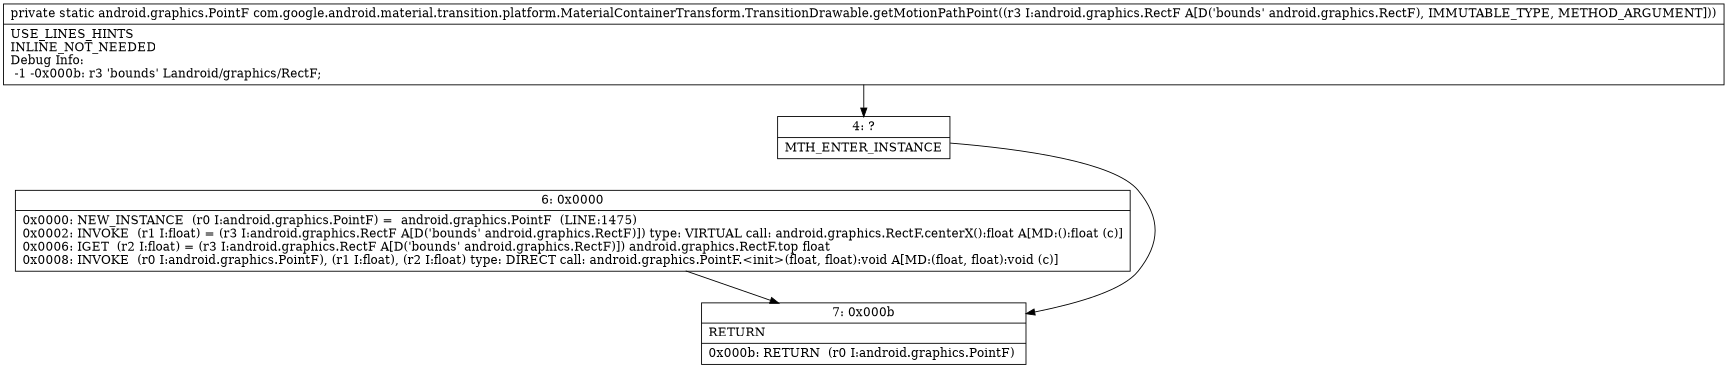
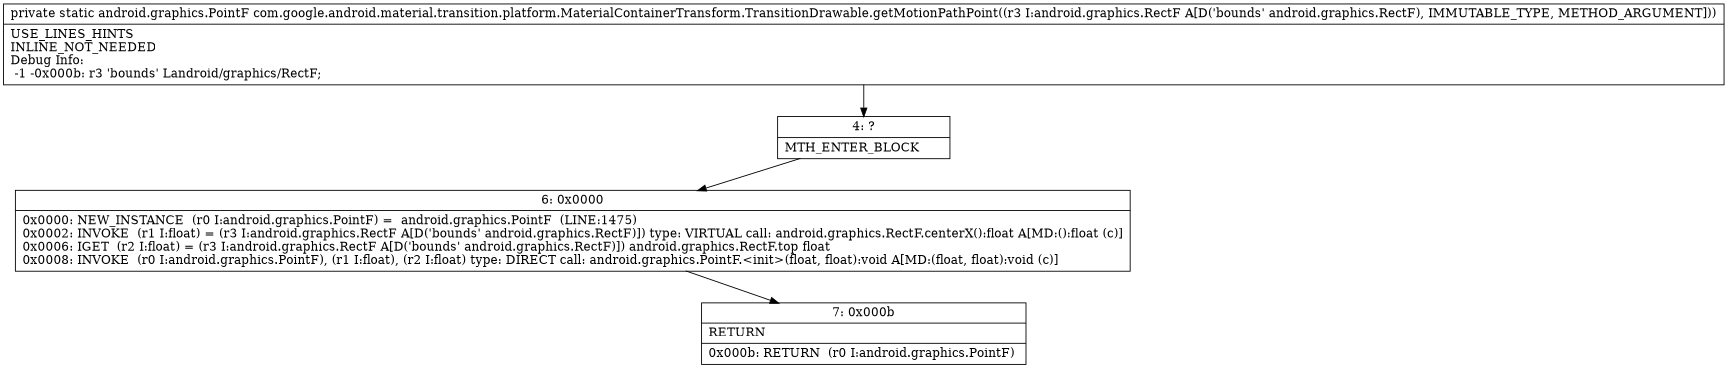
  digraph {
    node [shape=record]
-   n1 [label="{4\:\ ?|MTH_ENTER_INSTANCE\l}"]
+   n1 [label="{4\:\ ?|MTH_ENTER_BLOCK\l}"]
    n2 [label="{6\:\ 0x0000|0x0000: NEW_INSTANCE  (r0 I:android.graphics.PointF) =  android.graphics.PointF  (LINE:1475)\l0x0002: INVOKE  (r1 I:float) = (r3 I:android.graphics.RectF A[D('bounds' android.graphics.RectF)]) type: VIRTUAL call: android.graphics.RectF.centerX():float A[MD:():float (c)]\l0x0006: IGET  (r2 I:float) = (r3 I:android.graphics.RectF A[D('bounds' android.graphics.RectF)]) android.graphics.RectF.top float \l0x0008: INVOKE  (r0 I:android.graphics.PointF), (r1 I:float), (r2 I:float) type: DIRECT call: android.graphics.PointF.\<init\>(float, float):void A[MD:(float, float):void (c)]\l}"]
    n3 [label="{7\:\ 0x000b|RETURN\l|0x000b: RETURN  (r0 I:android.graphics.PointF) \l}"]
    n4 [label="{private static android.graphics.PointF com.google.android.material.transition.platform.MaterialContainerTransform.TransitionDrawable.getMotionPathPoint((r3 I:android.graphics.RectF A[D('bounds' android.graphics.RectF), IMMUTABLE_TYPE, METHOD_ARGUMENT]))  | USE_LINES_HINTS\lINLINE_NOT_NEEDED\lDebug Info:\l  \-1 \-0x000b: r3 'bounds' Landroid\/graphics\/RectF;\l}"]
-   n1 -> n3
+   n1 -> n2
    n2 -> n3
    n4 -> n1
  }
